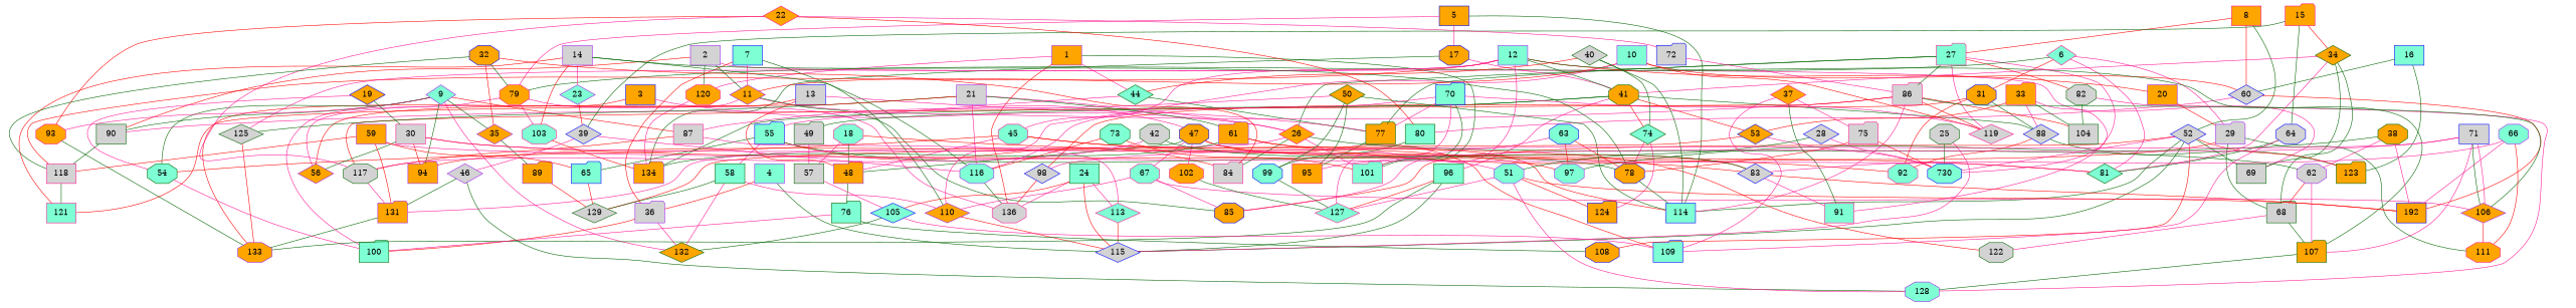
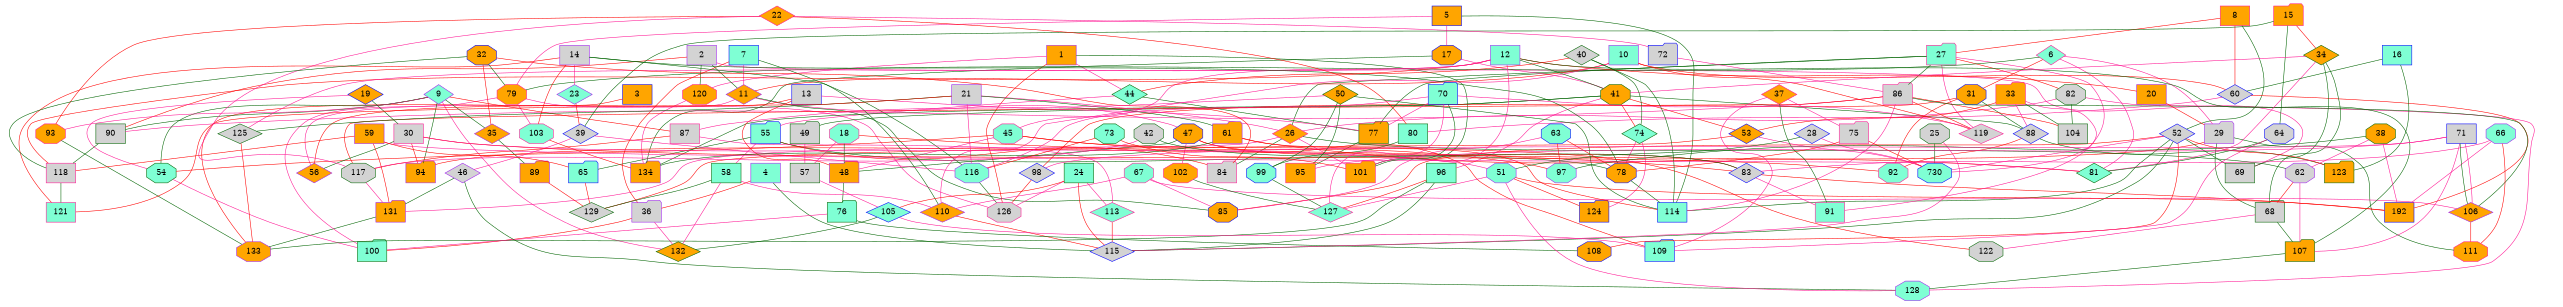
  graph {
    node [color=blue fillcolor=orange shape=octagon style=filled]
    edge [color=deeppink]
    1 [color=purple shape=box]
    44 [color=darkgreen fillcolor=aquamarine shape=diamond]
-   101 [color=deeppink fillcolor=aquamarine shape=folder]
+   101 [color=deeppink shape=folder]
    120 [color=deeppink]
-   126 [color=deeppink fillcolor=lightgrey label=136]
+   126 [color=deeppink fillcolor=lightgrey]
    77 [color=darkgreen shape=folder]
    55 [fillcolor=aquamarine shape=folder]
    134 [color=purple shape=folder]
    2 [color=purple fillcolor=lightgrey shape=box]
    11 [color=purple shape=diamond]
    69 [color=darkgreen fillcolor=lightgrey shape=box]
    90 [color=darkgreen fillcolor=lightgrey shape=box]
    47
    56 [color=purple shape=diamond]
    85
    118 [color=deeppink fillcolor=lightgrey shape=box]
    3 [shape=box]
    26 [color=deeppink shape=diamond]
    133 [color=purple]
    27 [color=deeppink fillcolor=aquamarine shape=folder]
    62 [color=purple fillcolor=lightgrey]
    84 [color=deeppink fillcolor=lightgrey shape=folder]
    131 [color=purple shape=folder]
    4 [color=purple fillcolor=aquamarine shape=box]
    36 [color=purple fillcolor=lightgrey shape=folder]
    115 [fillcolor=lightgrey shape=diamond]
    132 [color=darkgreen shape=diamond]
    100 [color=darkgreen fillcolor=aquamarine shape=folder]
    5 [shape=box]
    17
    79 [color=deeppink]
    114 [fillcolor=aquamarine shape=box]
    41 [color=darkgreen]
    103 [color=deeppink fillcolor=aquamarine]
    6 [color=deeppink fillcolor=aquamarine shape=diamond]
    29 [color=purple fillcolor=lightgrey shape=folder]
    31
    81 [color=darkgreen fillcolor=aquamarine shape=diamond]
    94 [color=purple shape=folder]
    68 [color=darkgreen fillcolor=lightgrey shape=folder]
    111 [color=deeppink]
    92 [color=deeppink fillcolor=aquamarine]
    88 [fillcolor=lightgrey shape=diamond]
    98 [fillcolor=lightgrey shape=diamond]
    7 [fillcolor=aquamarine shape=box]
    116 [color=purple fillcolor=aquamarine]
    8 [color=deeppink shape=box]
    52 [fillcolor=lightgrey shape=diamond]
    60 [fillcolor=lightgrey shape=diamond]
    119 [color=deeppink fillcolor=lightgrey shape=diamond]
    n51 [fillcolor=aquamarine label=730]
    82 [color=darkgreen fillcolor=lightgrey]
    86 [color=deeppink fillcolor=lightgrey shape=folder]
    123 [color=darkgreen shape=folder]
    108
    80 [color=darkgreen fillcolor=aquamarine shape=box]
    n57 [label=192 shape=box]
    9 [color=purple fillcolor=aquamarine shape=diamond]
    35 [color=purple shape=diamond]
    54 [color=darkgreen fillcolor=aquamarine]
    87 [color=deeppink fillcolor=lightgrey shape=box]
    93 [color=deeppink]
    89 [color=purple shape=folder]
    117 [color=darkgreen fillcolor=lightgrey]
    113 [color=deeppink fillcolor=aquamarine shape=diamond]
    10 [color=purple fillcolor=aquamarine shape=box]
    110 [color=purple shape=diamond]
    48 [color=purple shape=folder]
    83 [fillcolor=lightgrey shape=diamond]
    109 [fillcolor=aquamarine shape=folder]
    67 [color=deeppink fillcolor=aquamarine]
    102 [color=deeppink]
    12 [color=purple fillcolor=aquamarine shape=box]
    20 [color=purple shape=box]
    45 [color=deeppink fillcolor=aquamarine]
    107 [color=darkgreen shape=folder]
    125 [color=darkgreen fillcolor=lightgrey shape=diamond]
    53 [shape=diamond]
    74 [color=darkgreen fillcolor=aquamarine shape=diamond]
    49 [color=darkgreen fillcolor=lightgrey shape=folder]
    96 [color=darkgreen fillcolor=aquamarine shape=box]
    97 [color=purple fillcolor=aquamarine]
    122 [color=darkgreen fillcolor=lightgrey]
    128 [color=purple fillcolor=aquamarine]
    121 [color=deeppink fillcolor=aquamarine shape=box]
    13 [fillcolor=lightgrey shape=box]
    76 [color=darkgreen fillcolor=aquamarine shape=folder]
    95 [color=deeppink shape=box]
    14 [color=purple fillcolor=lightgrey shape=box]
    23 [color=purple fillcolor=aquamarine shape=diamond]
    78
    39 [fillcolor=lightgrey shape=diamond]
    15 [color=deeppink shape=folder]
    34 [color=darkgreen shape=diamond]
    64 [fillcolor=lightgrey]
    46 [color=purple fillcolor=lightgrey shape=diamond]
    16 [fillcolor=aquamarine shape=box]
    18 [color=deeppink fillcolor=aquamarine]
    57 [color=darkgreen fillcolor=lightgrey shape=box]
    105 [fillcolor=aquamarine shape=diamond]
    91 [color=deeppink fillcolor=aquamarine shape=box]
    19 [shape=diamond]
    30 [color=deeppink fillcolor=lightgrey shape=box]
    51 [color=purple fillcolor=aquamarine]
    21 [color=purple fillcolor=lightgrey shape=box]
    61 [color=purple shape=folder]
    22 [color=deeppink shape=diamond]
    72 [fillcolor=lightgrey shape=folder]
    99 [fillcolor=aquamarine]
    24 [color=darkgreen fillcolor=aquamarine shape=box]
    25 [color=darkgreen fillcolor=lightgrey]
    104 [color=darkgreen fillcolor=lightgrey shape=box]
    106 [color=purple shape=diamond]
    28 [fillcolor=lightgrey shape=diamond]
    124 [shape=folder]
    127 [color=deeppink fillcolor=aquamarine shape=diamond]
    32
    33 [color=deeppink shape=folder]
    129 [color=darkgreen fillcolor=lightgrey shape=diamond]
    37 [color=deeppink shape=diamond]
    75 [color=deeppink fillcolor=lightgrey shape=folder]
    38 [color=darkgreen]
    40 [color=darkgreen fillcolor=lightgrey shape=diamond]
    42 [color=darkgreen fillcolor=lightgrey]
    58 [color=darkgreen fillcolor=aquamarine shape=box]
    65 [fillcolor=aquamarine shape=folder]
    50 [color=darkgreen shape=diamond]
    59 [color=purple shape=box]
    63 [fillcolor=aquamarine]
    66 [color=purple fillcolor=aquamarine]
    70 [fillcolor=aquamarine shape=folder]
    71 [fillcolor=lightgrey shape=box]
    73 [color=darkgreen fillcolor=aquamarine]
    1 -- 44
    1 -- 101 [color=darkgreen]
    1 -- 120
    1 -- 126 [color=red]
    44 -- 77 [color=darkgreen]
    44 -- 55
    120 -- 134
    77 -- 95 [color=darkgreen]
    55 -- 84 [color=red]
    55 -- 78 [color=darkgreen]
    55 -- 58
    55 -- 65 [color=darkgreen]
    2 -- 120 [color=darkgreen]
    2 -- 11 [color=darkgreen]
    2 -- 69
    2 -- 90 [color=red]
    11 -- 47
    11 -- 56
    11 -- 85 [color=darkgreen]
    90 -- 118 [color=darkgreen]
    47 -- 48 [color=darkgreen]
    47 -- 83 [color=red]
    47 -- 109 [color=red]
-   47 -- 67
    47 -- 102
    118 -- 121 [color=darkgreen]
-   3 -- 26
+   82 -- 26
    3 -- 133 [color=red]
    26 -- 101
    26 -- 27 [color=darkgreen]
    26 -- 62 [color=darkgreen]
    26 -- 84 [color=darkgreen]
    26 -- 131
    27 -- 77 [color=darkgreen]
    27 -- 119
    27 -- n51
    27 -- 82 [color=red]
    27 -- 86 [color=darkgreen]
    62 -- 68 [color=red]
    62 -- 107
    131 -- 133 [color=darkgreen]
    4 -- 36 [color=red]
    4 -- 115 [color=darkgreen]
    36 -- 132
    36 -- 100 [color=red]
    5 -- 17
    5 -- 79
    5 -- 114 [color=darkgreen]
    17 -- 134 [color=darkgreen]
    17 -- 41
    79 -- 126
    79 -- 100
    79 -- 103
    41 -- 134 [color=darkgreen]
    41 -- 88 [color=darkgreen]
    41 -- 53 [color=red]
    41 -- 74 [color=red]
    41 -- 49 [color=darkgreen]
    41 -- 96
    103 -- 134 [color=red]
    6 -- 79 [color=darkgreen]
    6 -- 29
    6 -- 31 [color=red]
    6 -- 81
    29 -- 94 [color=red]
    29 -- 68 [color=darkgreen]
    29 -- 111 [color=darkgreen]
    31 -- 92 [color=red]
    31 -- 88 [color=darkgreen]
    31 -- 98 [color=red]
    68 -- 107 [color=darkgreen]
    68 -- 122
    88 -- 92 [color=red]
    88 -- 123 [color=darkgreen]
    98 -- 126 [color=red]
    7 -- 11
    7 -- 36 [color=red]
    7 -- 116 [color=darkgreen]
    116 -- 126 [color=darkgreen]
    8 -- 27 [color=red]
    8 -- 52 [color=darkgreen]
    8 -- 60 [color=red]
    52 -- 69 [color=darkgreen]
    52 -- 85 [color=red]
    52 -- 115 [color=darkgreen]
    52 -- 114 [color=darkgreen]
    52 -- n51
    52 -- 123 [color=red]
    52 -- 108 [color=red]
    60 -- 80
    60 -- n57 [color=red]
    82 -- 128
    82 -- 104 [color=darkgreen]
    86 -- 90
    86 -- 114
    86 -- 119 [color=red]
    86 -- 117 [color=red]
    86 -- 104 [color=red]
    86 -- 106 [color=darkgreen]
    80 -- 99 [color=darkgreen]
    9 -- 90 [color=darkgreen]
    9 -- 132
    9 -- 94 [color=darkgreen]
    9 -- 35 [color=darkgreen]
    9 -- 54 [color=darkgreen]
    9 -- 87 [color=red]
    9 -- 93
    35 -- 89 [color=darkgreen]
    54 -- 100
    87 -- 117 [color=red]
    87 -- 113
    93 -- 133 [color=darkgreen]
    89 -- 129 [color=red]
    117 -- 131
    113 -- 115 [color=red]
    10 -- 11 [color=red]
    10 -- 60 [color=red]
    10 -- 119 [color=red]
    10 -- 110
    110 -- 115 [color=red]
    48 -- 76 [color=darkgreen]
    83 -- n57 [color=red]
    83 -- 91
    67 -- 85
    67 -- 110
    67 -- 106
    102 -- 127 [color=darkgreen]
    12 -- 101
    12 -- 118 [color=red]
    12 -- 41 [color=darkgreen]
    12 -- 20 [color=red]
    12 -- 45
    12 -- 107 [color=darkgreen]
    12 -- 125
    20 -- 29 [color=red]
    45 -- 54 [color=red]
    45 -- 48
    45 -- 97 [color=red]
    45 -- 122 [color=red]
    107 -- 128 [color=darkgreen]
    125 -- 133 [color=red]
    53 -- n51
    53 -- 129 [color=red]
    74 -- 78
    74 -- 124
    49 -- 57
    96 -- 133 [color=darkgreen]
    96 -- 115 [color=darkgreen]
    96 -- 127 [color=red]
    13 -- 77
    13 -- 56 [color=red]
    13 -- 48 [color=red]
    76 -- 100
    76 -- 108 [color=darkgreen]
    14 -- 103 [color=red]
    14 -- 110 [color=darkgreen]
    14 -- 121 [color=red]
    14 -- 23
    14 -- 78 [color=darkgreen]
    23 -- 39 [color=red]
    78 -- 114 [color=darkgreen]
    39 -- 116
    39 -- 46
    15 -- 39 [color=darkgreen]
    15 -- 34 [color=red]
    15 -- 64 [color=darkgreen]
    34 -- 69 [color=darkgreen]
    34 -- 41
    34 -- 81
    34 -- 68 [color=darkgreen]
    64 -- 81 [color=darkgreen]
    64 -- 109
    46 -- 131 [color=darkgreen]
    46 -- 128 [color=darkgreen]
    16 -- 60 [color=darkgreen]
    16 -- 123 [color=darkgreen]
    18 -- 48 [color=darkgreen]
    18 -- 83 [color=red]
    18 -- 57
    57 -- 105
    105 -- 132 [color=darkgreen]
    105 -- 109
    19 -- 54
    19 -- 30 [color=darkgreen]
    30 -- 56 [color=darkgreen]
    30 -- 94 [color=red]
    30 -- 92 [color=red]
    30 -- 51
    51 -- n57 [color=red]
    51 -- 128
    51 -- 124 [color=red]
    51 -- 127
    21 -- 26
    21 -- 116
    21 -- 125 [color=darkgreen]
    21 -- 121 [color=red]
    21 -- 61 [color=darkgreen]
    61 -- 134 [color=darkgreen]
    61 -- 114 [color=red]
    61 -- 81 [color=red]
    22 -- 80 [color=red]
    22 -- 93 [color=red]
    22 -- 117
    22 -- 72
    72 -- 86
    99 -- 127 [color=darkgreen]
    24 -- 126
    24 -- 115 [color=red]
    24 -- 113
    24 -- 105 [color=red]
    25 -- 115
    25 -- n51 [color=darkgreen]
    106 -- 111 [color=red]
    28 -- n51
    28 -- 51 [color=darkgreen]
    32 -- 118 [color=darkgreen]
    32 -- 84 [color=red]
    32 -- 79 [color=darkgreen]
    32 -- 35 [color=red]
    33 -- 88
    33 -- 53 [color=red]
    33 -- 91
    33 -- 104 [color=darkgreen]
    37 -- 109
    37 -- 91 [color=darkgreen]
    37 -- 75
    75 -- n51 [color=red]
    75 -- 78 [color=red]
    38 -- 62
    38 -- n57
    38 -- 97 [color=darkgreen]
    40 -- 44 [color=red]
    40 -- 114 [color=darkgreen]
    40 -- 74 [color=darkgreen]
    42 -- 117
    42 -- 83 [color=darkgreen]
    58 -- 132
    58 -- 110
    58 -- 129 [color=darkgreen]
    65 -- 129 [color=red]
    50 -- 114 [color=darkgreen]
    50 -- 87
    50 -- 95 [color=darkgreen]
    50 -- 99 [color=darkgreen]
    59 -- 118 [color=red]
    59 -- 131 [color=red]
    59 -- 81
    59 -- 65 [color=red]
    63 -- 85
    63 -- 97 [color=red]
    63 -- 78 [color=red]
    66 -- 111 [color=red]
    66 -- n57
    66 -- 83
    70 -- 101 [color=darkgreen]
    70 -- 77
    70 -- 116
    70 -- 119
    70 -- 127
    71 -- 98
    71 -- 107
    71 -- 95
    71 -- 106 [color=darkgreen]
    71 -- 106
    73 -- 101 [color=red]
    73 -- 116 [color=red]
  }
